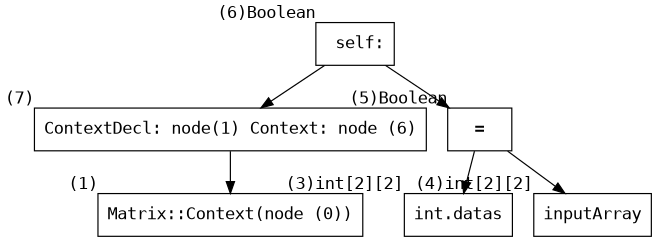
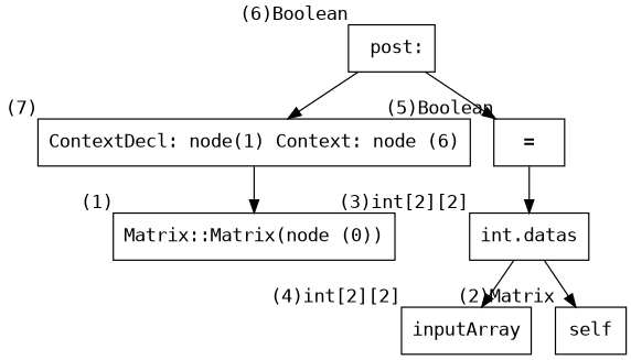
  digraph {
    fontname="DejaVu Sans Mono"
    node [fontname="DejaVu Sans Mono" shape=box]
    edge [fontname="DejaVu Sans Mono"]
    n1 [label="ContextDecl: node(1) Context: node (6)" xlabel="(7)"]
-   n2 [label="Matrix::Context(node (0))" xlabel="(1)"]
-   n3 [label=" self:" xlabel="(6)Boolean"]
+   n2 [label="Matrix::Matrix(node (0))" xlabel="(1)"]
+   n3 [label=" post:" xlabel="(6)Boolean"]
    n4 [label="=" xlabel="(5)Boolean"]
    n5 [label="int.datas" xlabel="(3)int[2][2]"]
    n6 [label=inputArray xlabel="(4)int[2][2]"]
+   n7 [label=self xlabel="(2)Matrix"]
    n1 -> n2
    n3 -> n1
    n3 -> n4
    n4 -> n5
-   n4 -> n6
+   n5 -> n6
+   n5 -> n7
  }
